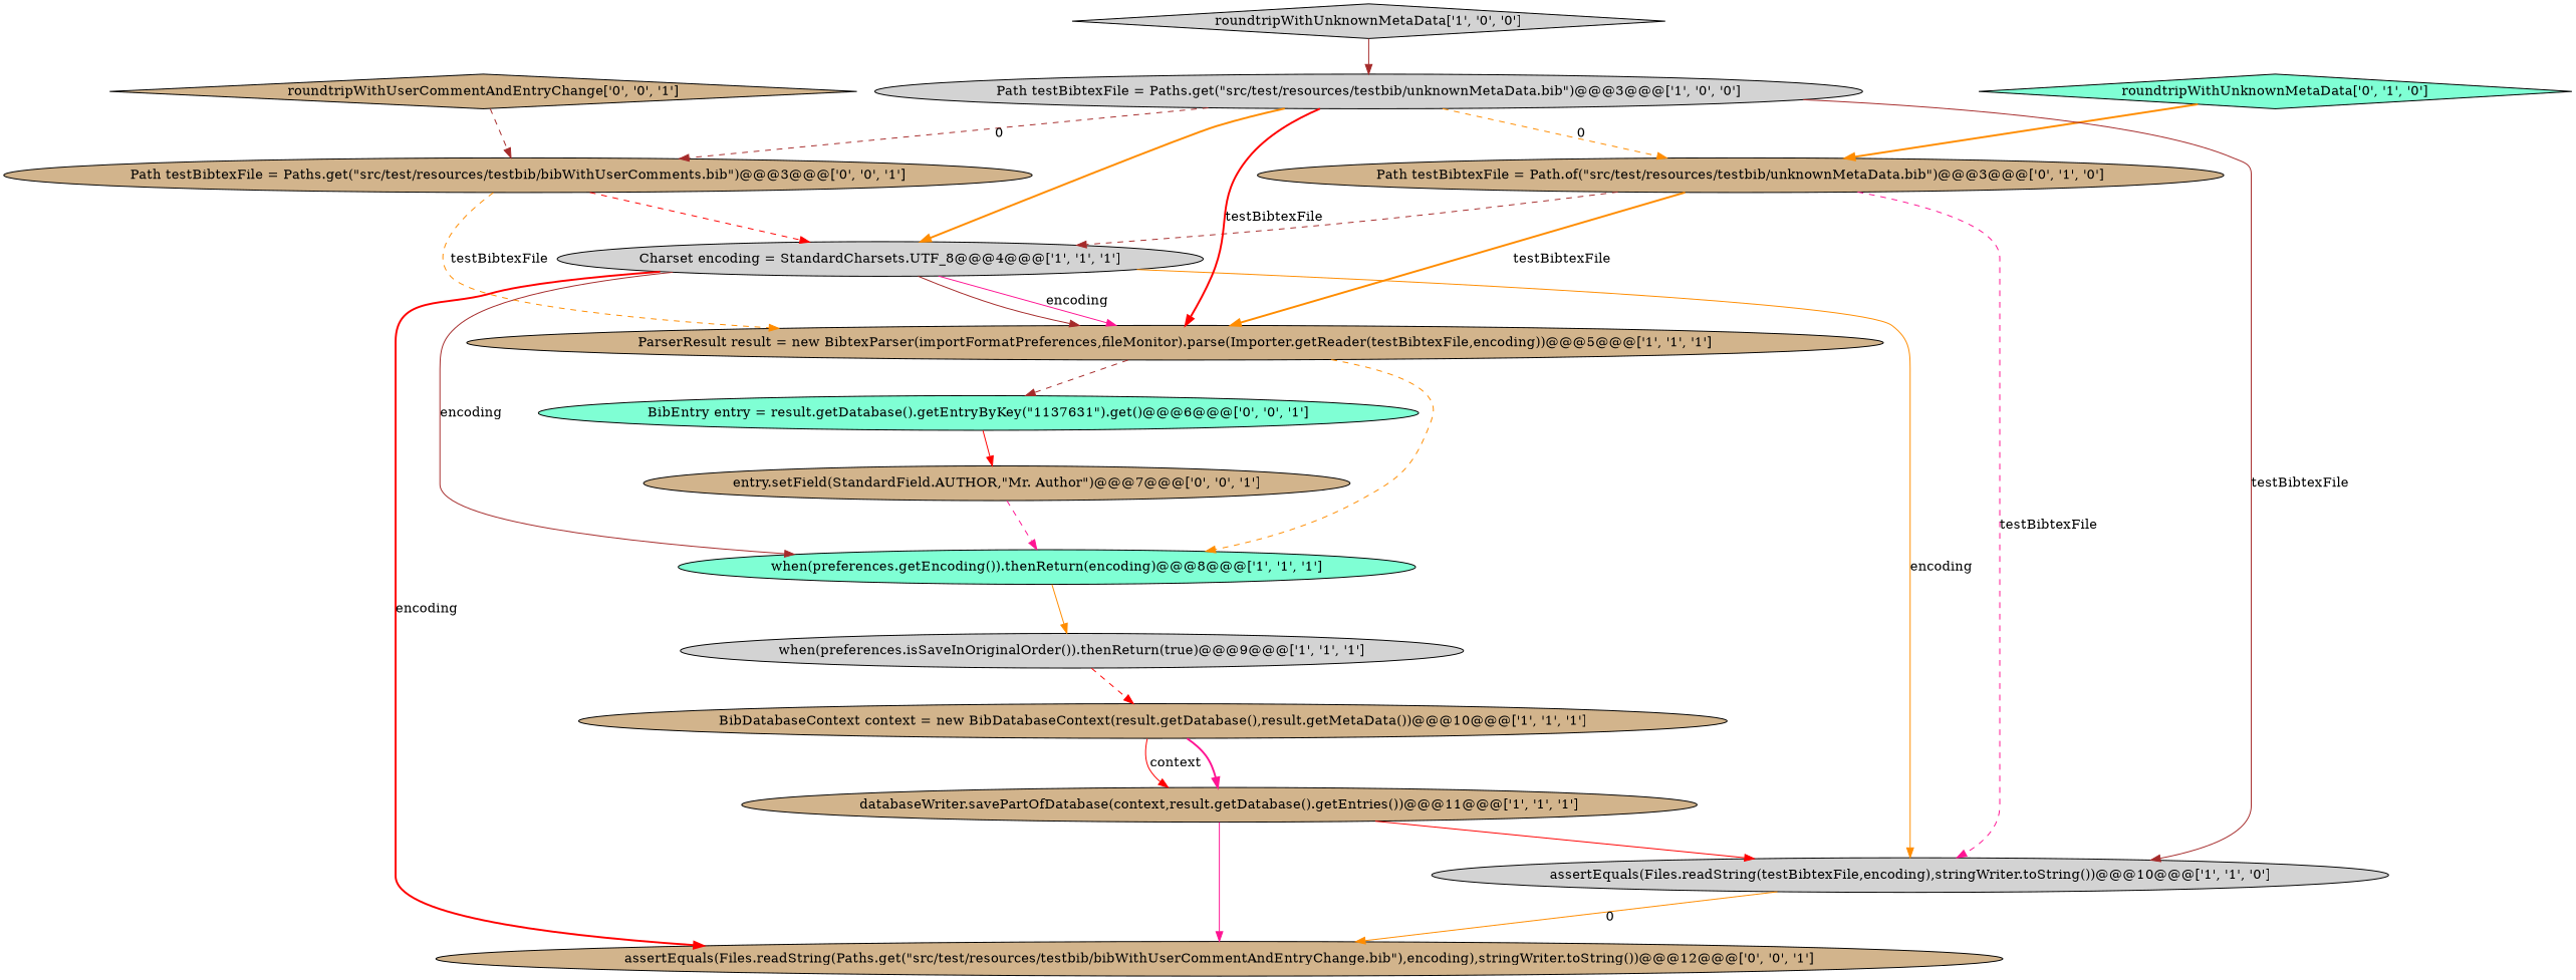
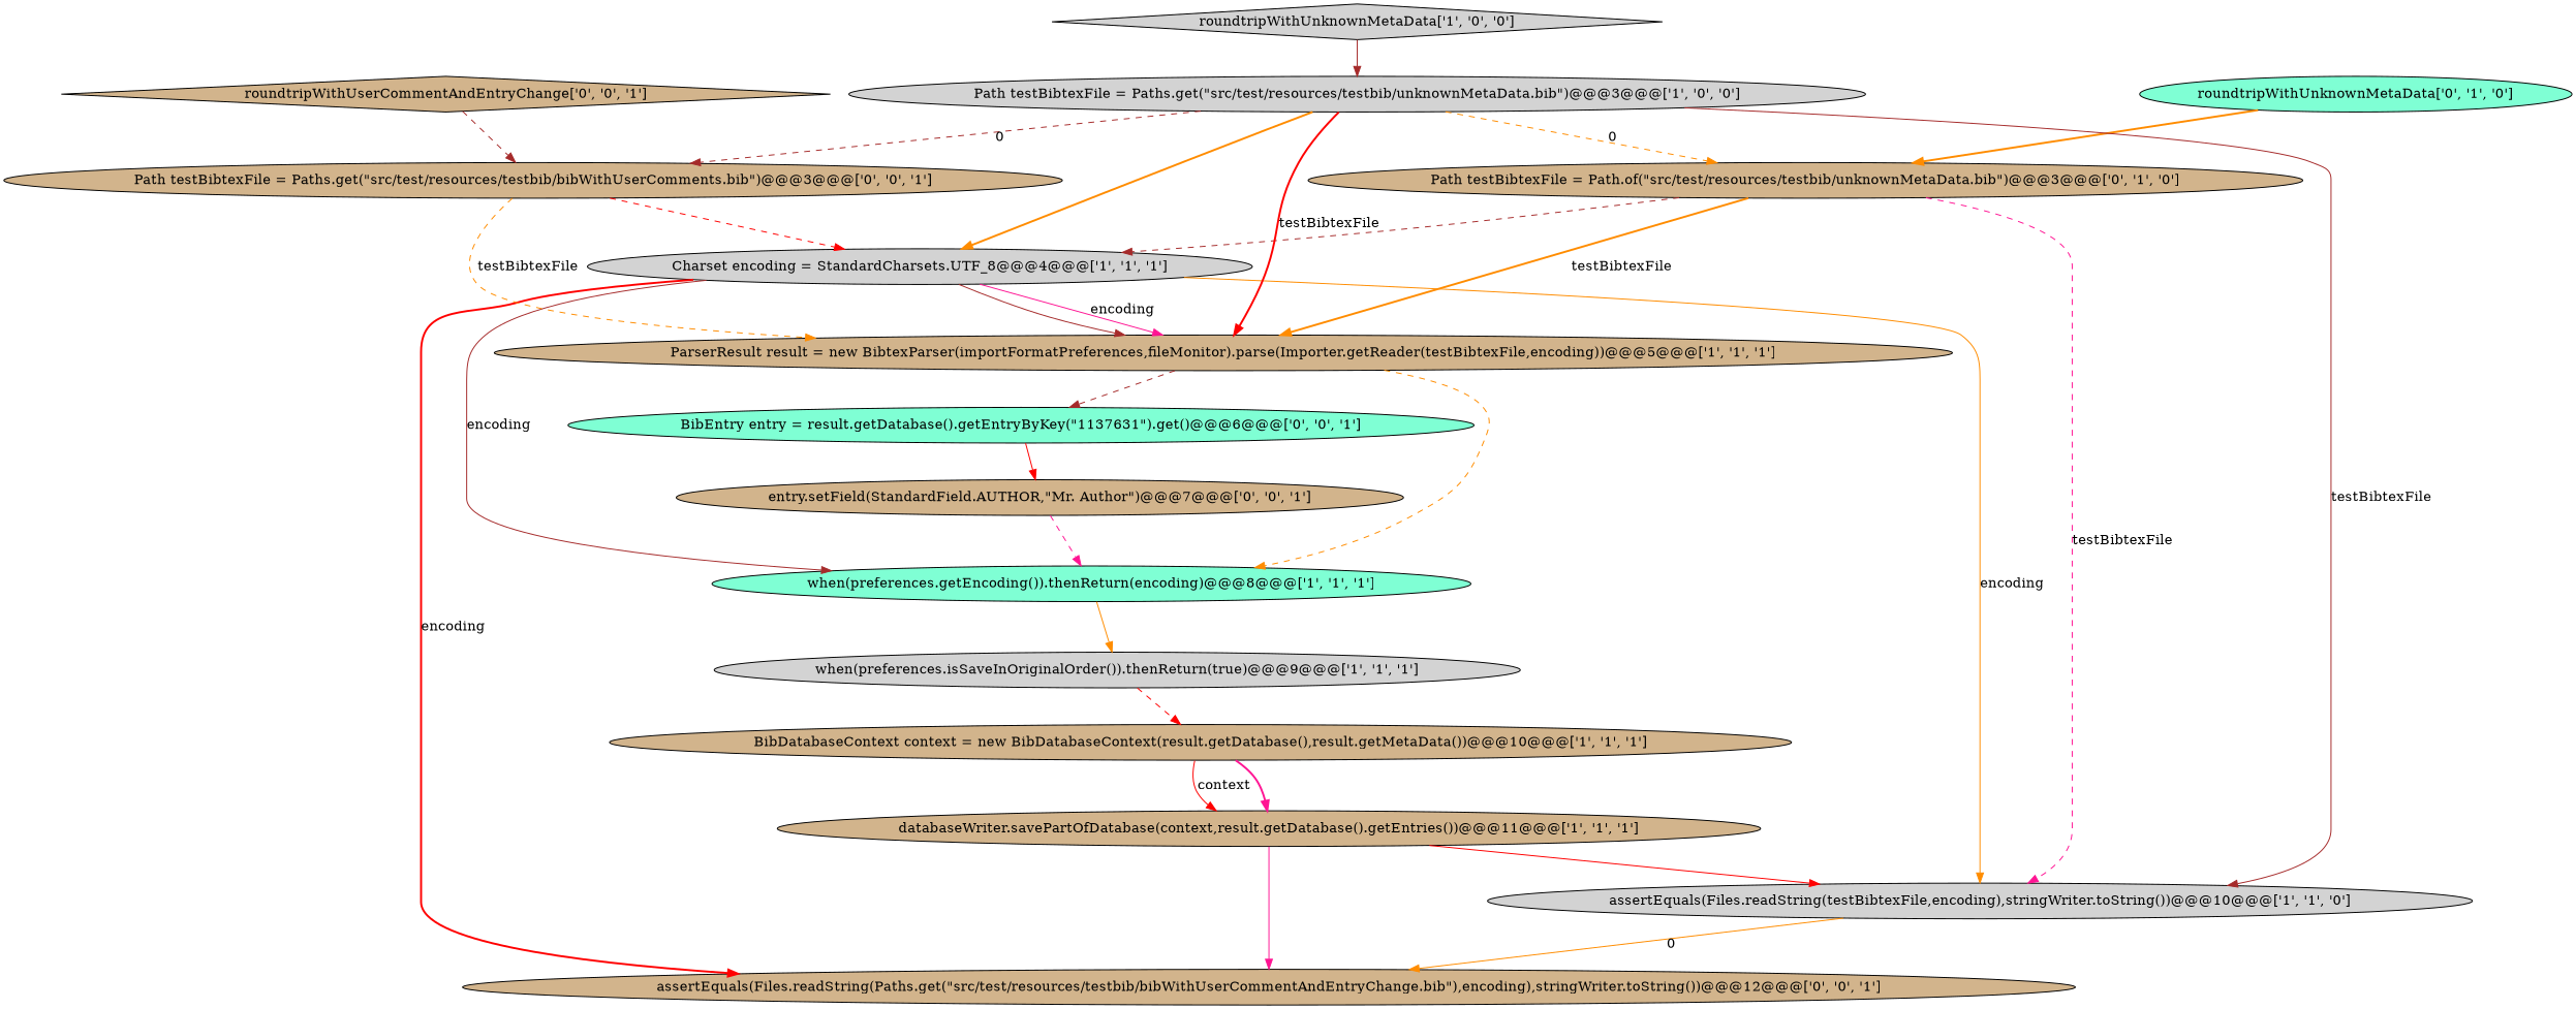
  digraph {
    node [fillcolor=tan shape=ellipse style=filled]
    edge [style=solid color=darkorange]
    n1 [fillcolor=lightgrey label="when(preferences.isSaveInOriginalOrder()).thenReturn(true)@@@9@@@['1', '1', '1']"]
    n2 [label="BibDatabaseContext context = new BibDatabaseContext(result.getDatabase(),result.getMetaData())@@@10@@@['1', '1', '1']"]
    n3 [fillcolor=lightgrey label="Charset encoding = StandardCharsets.UTF_8@@@4@@@['1', '1', '1']"]
    n4 [label="ParserResult result = new BibtexParser(importFormatPreferences,fileMonitor).parse(Importer.getReader(testBibtexFile,encoding))@@@5@@@['1', '1', '1']"]
    n5 [fillcolor=aquamarine label="when(preferences.getEncoding()).thenReturn(encoding)@@@8@@@['1', '1', '1']"]
    n6 [fillcolor=lightgrey label="assertEquals(Files.readString(testBibtexFile,encoding),stringWriter.toString())@@@10@@@['1', '1', '0']"]
    n7 [label="assertEquals(Files.readString(Paths.get(\"src/test/resources/testbib/bibWithUserCommentAndEntryChange.bib\"),encoding),stringWriter.toString())@@@12@@@['0', '0', '1']"]
    n8 [label="Path testBibtexFile = Paths.get(\"src/test/resources/testbib/bibWithUserComments.bib\")@@@3@@@['0', '0', '1']"]
    n9 [fillcolor=aquamarine label="BibEntry entry = result.getDatabase().getEntryByKey(\"1137631\").get()@@@6@@@['0', '0', '1']"]
-   n10 [fillcolor=aquamarine label="roundtripWithUnknownMetaData['0', '1', '0']" shape=diamond]
+   n10 [fillcolor=aquamarine label="roundtripWithUnknownMetaData['0', '1', '0']"]
    n11 [label="Path testBibtexFile = Path.of(\"src/test/resources/testbib/unknownMetaData.bib\")@@@3@@@['0', '1', '0']"]
    n12 [label="databaseWriter.savePartOfDatabase(context,result.getDatabase().getEntries())@@@11@@@['1', '1', '1']"]
    n13 [label="entry.setField(StandardField.AUTHOR,\"Mr. Author\")@@@7@@@['0', '0', '1']"]
    n14 [label="roundtripWithUserCommentAndEntryChange['0', '0', '1']" shape=diamond]
    n15 [fillcolor=lightgrey label="Path testBibtexFile = Paths.get(\"src/test/resources/testbib/unknownMetaData.bib\")@@@3@@@['1', '0', '0']"]
    n16 [fillcolor=lightgrey label="roundtripWithUnknownMetaData['1', '0', '0']" shape=diamond]
    n1 -> n2 [style=dashed color=red]
    n2 -> n12 [style=bold color=deeppink]
    n2 -> n12 [label=context color=red]
    n3 -> n4 [label=encoding color=deeppink]
    n3 -> n4 [color=brown]
    n3 -> n5 [label=encoding color=brown]
    n3 -> n6 [label=encoding]
    n3 -> n7 [label=encoding style=bold color=red]
    n4 -> n5 [style=dashed]
    n4 -> n9 [style=dashed color=brown]
    n5 -> n1
    n6 -> n7 [label=0]
    n8 -> n3 [style=dashed color=red]
    n8 -> n4 [label=testBibtexFile style=dashed]
    n9 -> n13 [color=red]
    n10 -> n11 [style=bold]
    n11 -> n3 [style=dashed color=brown]
    n11 -> n4 [label=testBibtexFile style=bold]
    n11 -> n6 [label=testBibtexFile style=dashed color=deeppink]
    n12 -> n6 [color=red]
    n12 -> n7 [color=deeppink]
    n13 -> n5 [style=dashed color=deeppink]
    n14 -> n8 [style=dashed color=brown]
    n15 -> n3 [style=bold]
    n15 -> n4 [label=testBibtexFile style=bold color=red]
    n15 -> n6 [label=testBibtexFile color=brown]
    n15 -> n8 [label=0 style=dashed color=brown]
    n15 -> n11 [label=0 style=dashed]
    n16 -> n15 [color=brown]
  }
